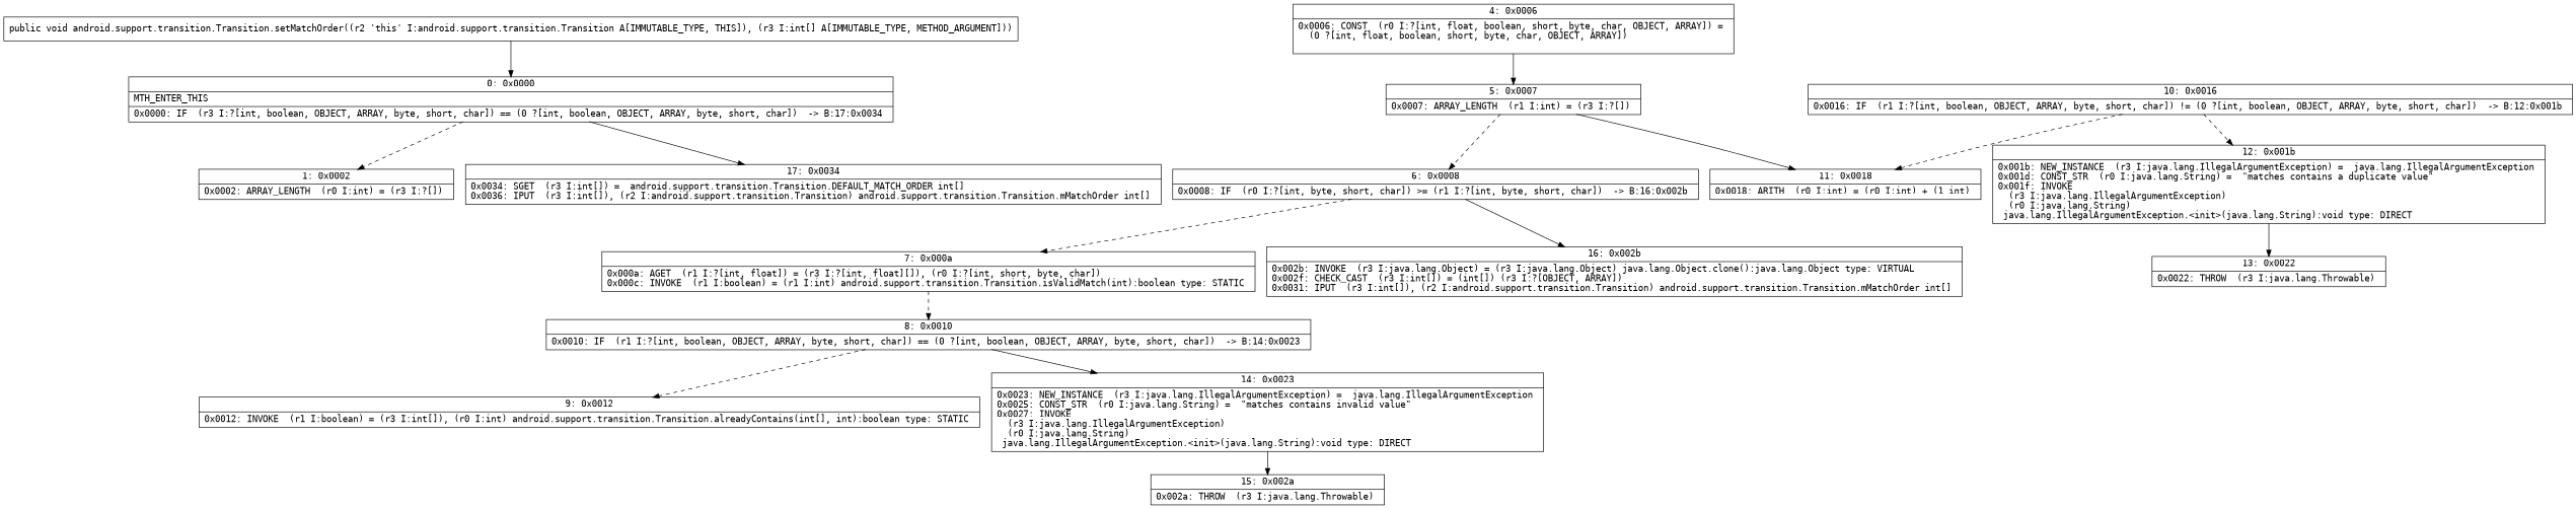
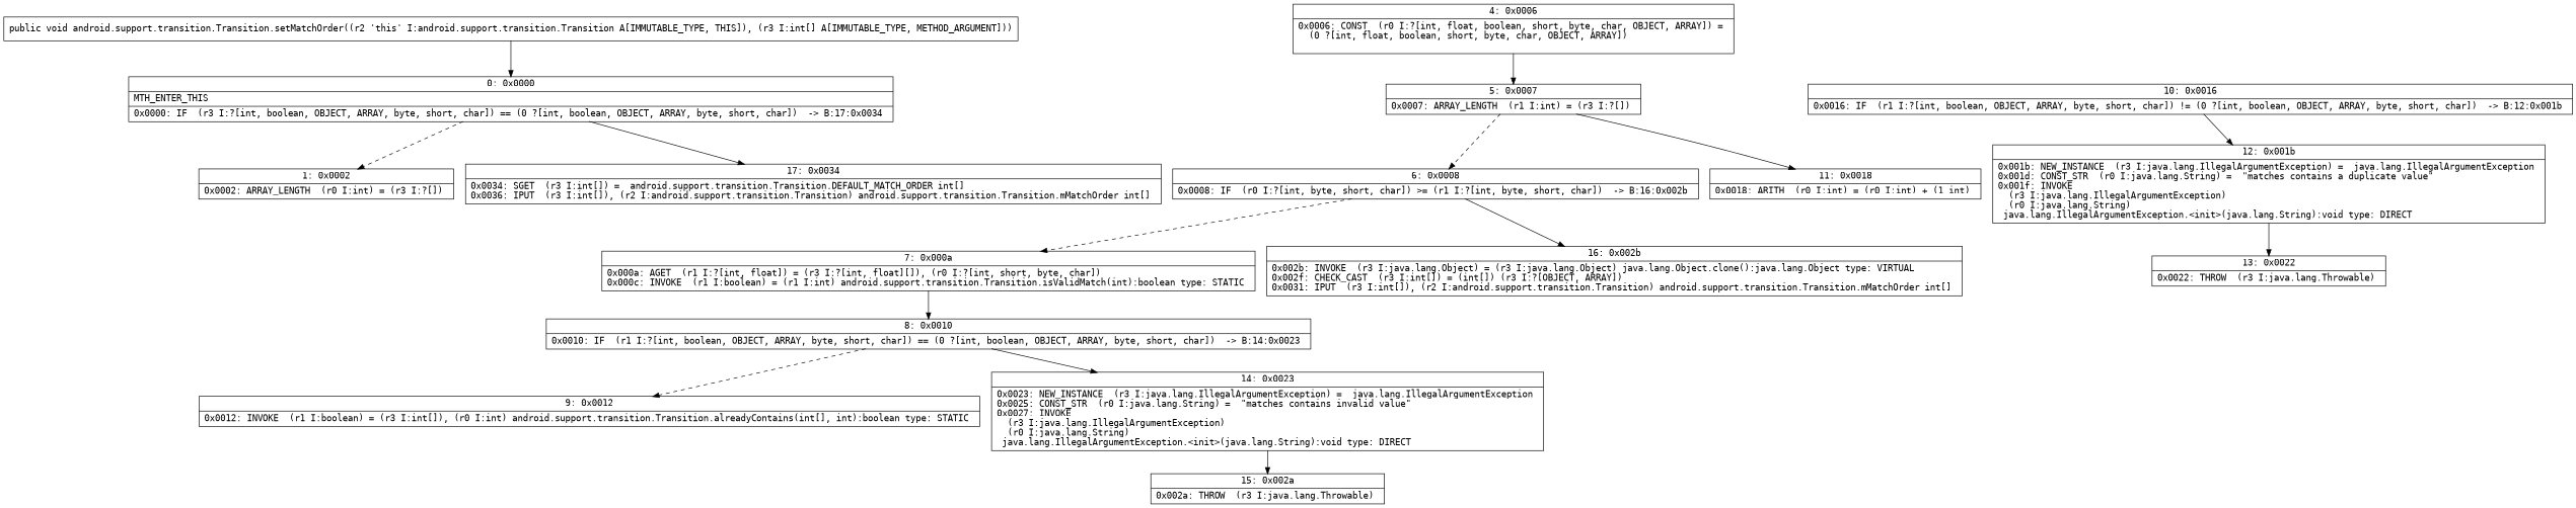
  digraph {
    fontname="DejaVu Sans Mono"
    node [fontname="DejaVu Sans Mono" shape=record]
    edge [fontname="DejaVu Sans Mono"]
    n1 [label="{0\:\ 0x0000|MTH_ENTER_THIS\l|0x0000: IF  (r3 I:?[int, boolean, OBJECT, ARRAY, byte, short, char]) == (0 ?[int, boolean, OBJECT, ARRAY, byte, short, char])  \-\> B:17:0x0034 \l}"]
    n2 [label="{1\:\ 0x0002|0x0002: ARRAY_LENGTH  (r0 I:int) = (r3 I:?[]) \l}"]
    n3 [label="{17\:\ 0x0034|0x0034: SGET  (r3 I:int[]) =  android.support.transition.Transition.DEFAULT_MATCH_ORDER int[] \l0x0036: IPUT  (r3 I:int[]), (r2 I:android.support.transition.Transition) android.support.transition.Transition.mMatchOrder int[] \l}"]
    n4 [label="{4\:\ 0x0006|0x0006: CONST  (r0 I:?[int, float, boolean, short, byte, char, OBJECT, ARRAY]) = \l  (0 ?[int, float, boolean, short, byte, char, OBJECT, ARRAY])\l \l}"]
    n5 [label="{5\:\ 0x0007|0x0007: ARRAY_LENGTH  (r1 I:int) = (r3 I:?[]) \l}"]
    n6 [label="{6\:\ 0x0008|0x0008: IF  (r0 I:?[int, byte, short, char]) \>= (r1 I:?[int, byte, short, char])  \-\> B:16:0x002b \l}"]
    n7 [label="{11\:\ 0x0018|0x0018: ARITH  (r0 I:int) = (r0 I:int) + (1 int) \l}"]
    n8 [label="{7\:\ 0x000a|0x000a: AGET  (r1 I:?[int, float]) = (r3 I:?[int, float][]), (r0 I:?[int, short, byte, char]) \l0x000c: INVOKE  (r1 I:boolean) = (r1 I:int) android.support.transition.Transition.isValidMatch(int):boolean type: STATIC \l}"]
    n9 [label="{16\:\ 0x002b|0x002b: INVOKE  (r3 I:java.lang.Object) = (r3 I:java.lang.Object) java.lang.Object.clone():java.lang.Object type: VIRTUAL \l0x002f: CHECK_CAST  (r3 I:int[]) = (int[]) (r3 I:?[OBJECT, ARRAY]) \l0x0031: IPUT  (r3 I:int[]), (r2 I:android.support.transition.Transition) android.support.transition.Transition.mMatchOrder int[] \l}"]
    n10 [label="{8\:\ 0x0010|0x0010: IF  (r1 I:?[int, boolean, OBJECT, ARRAY, byte, short, char]) == (0 ?[int, boolean, OBJECT, ARRAY, byte, short, char])  \-\> B:14:0x0023 \l}"]
    n11 [label="{9\:\ 0x0012|0x0012: INVOKE  (r1 I:boolean) = (r3 I:int[]), (r0 I:int) android.support.transition.Transition.alreadyContains(int[], int):boolean type: STATIC \l}"]
    n12 [label="{14\:\ 0x0023|0x0023: NEW_INSTANCE  (r3 I:java.lang.IllegalArgumentException) =  java.lang.IllegalArgumentException \l0x0025: CONST_STR  (r0 I:java.lang.String) =  \"matches contains invalid value\" \l0x0027: INVOKE  \l  (r3 I:java.lang.IllegalArgumentException)\l  (r0 I:java.lang.String)\l java.lang.IllegalArgumentException.\<init\>(java.lang.String):void type: DIRECT \l}"]
    n13 [label="{15\:\ 0x002a|0x002a: THROW  (r3 I:java.lang.Throwable) \l}"]
    n14 [label="{10\:\ 0x0016|0x0016: IF  (r1 I:?[int, boolean, OBJECT, ARRAY, byte, short, char]) != (0 ?[int, boolean, OBJECT, ARRAY, byte, short, char])  \-\> B:12:0x001b \l}"]
    n15 [label="{12\:\ 0x001b|0x001b: NEW_INSTANCE  (r3 I:java.lang.IllegalArgumentException) =  java.lang.IllegalArgumentException \l0x001d: CONST_STR  (r0 I:java.lang.String) =  \"matches contains a duplicate value\" \l0x001f: INVOKE  \l  (r3 I:java.lang.IllegalArgumentException)\l  (r0 I:java.lang.String)\l java.lang.IllegalArgumentException.\<init\>(java.lang.String):void type: DIRECT \l}"]
    n16 [label="{13\:\ 0x0022|0x0022: THROW  (r3 I:java.lang.Throwable) \l}"]
    n17 [label="{public void android.support.transition.Transition.setMatchOrder((r2 'this' I:android.support.transition.Transition A[IMMUTABLE_TYPE, THIS]), (r3 I:int[] A[IMMUTABLE_TYPE, METHOD_ARGUMENT])) }"]
    n1 -> n2 [style=dashed]
    n1 -> n3
    n4 -> n5
    n5 -> n6 [style=dashed]
    n5 -> n7
    n6 -> n8 [style=dashed]
    n6 -> n9
-   n8 -> n10 [style=dashed]
+   n8 -> n10
    n10 -> n11 [style=dashed]
    n10 -> n12
    n12 -> n13
-   n14 -> n7 [style=dashed]
-   n14 -> n15 [style=dashed]
+   n14 -> n15
    n15 -> n16
    n17 -> n1
  }
